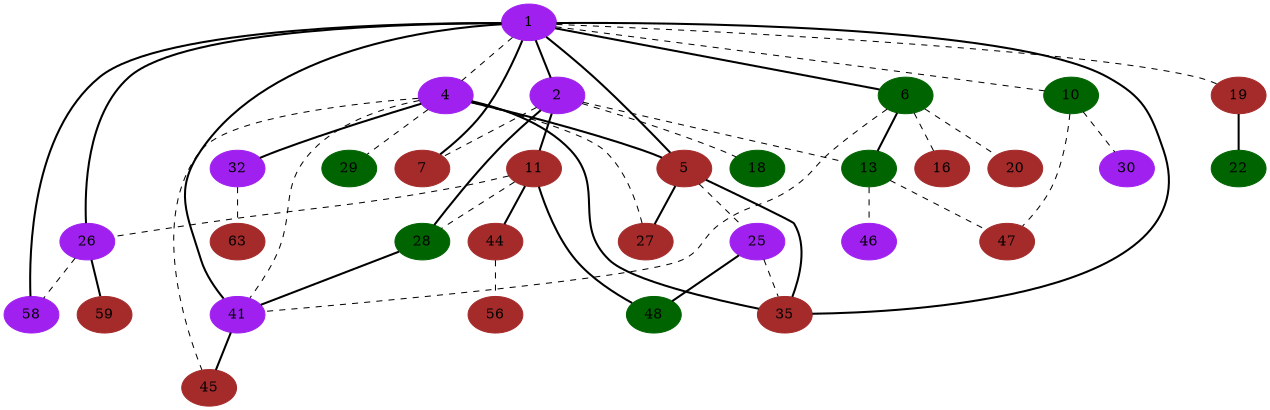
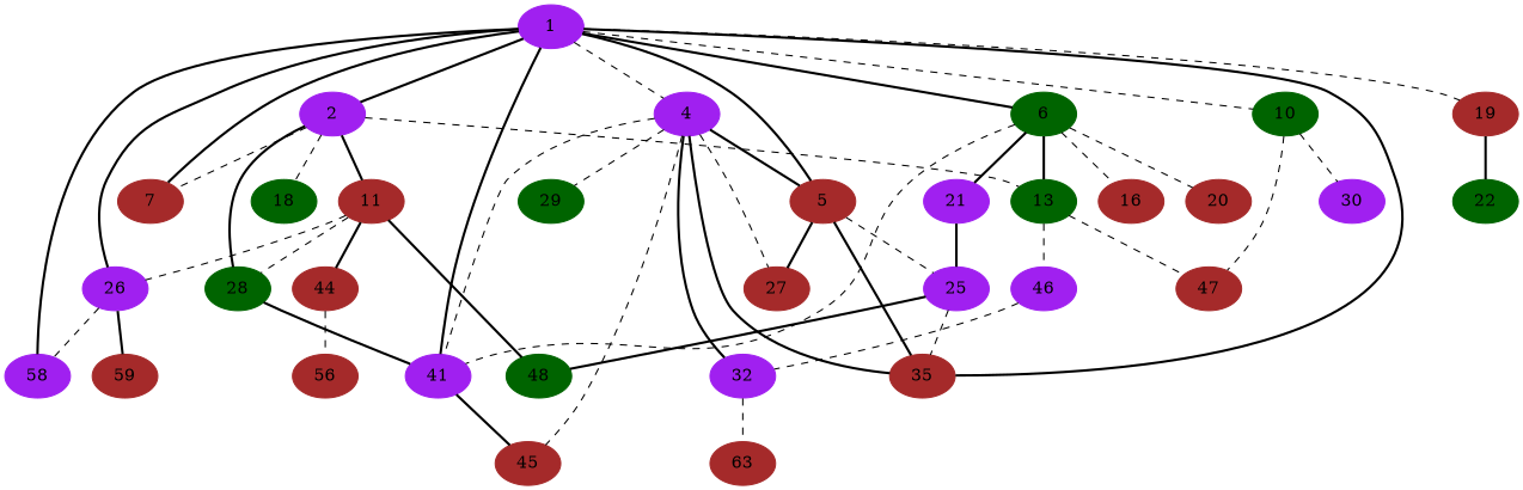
  graph {
    node [color=brown style=filled]
    edge [style=bold]
    1 [color=purple super="+3"]
    2 [color=purple super="+42"]
    4 [color=purple super="+8"]
    5 [super="+14+36"]
    6 [color=darkgreen super="+9+66"]
    7
    10 [color=darkgreen]
    19
    26 [color=purple super="+31"]
    35 [super="+65+60"]
    41 [color=purple super="+43"]
    58 [color=purple]
    11 [super="+23+37"]
    13 [color=darkgreen super="+51"]
    18 [color=darkgreen]
    28 [color=darkgreen super="+38"]
    27 [super="+61+34"]
    29 [color=darkgreen super="+49"]
    45
    n20 [color=purple label=32]
    25 [color=purple super="+46+33+57+55+50"]
+   21 [color=purple]
    16
    20
    30 [color=purple]
    47
    22 [color=darkgreen]
    59
    44
    48 [color=darkgreen]
    n31 [color=purple label=46]
    63
    56
    1 -- 2
    1 -- 4 [style=dashed]
    1 -- 5
    1 -- 6
    1 -- 7
    1 -- 10 [style=dashed]
    1 -- 19 [style=dashed]
    1 -- 26
    1 -- 35 [weight=2]
    1 -- 41 [weight=3]
    1 -- 58
    2 -- 7 [style=dashed]
    2 -- 11
    2 -- 13 [style=dashed]
    2 -- 18 [style=dashed]
    2 -- 28
    4 -- 5 [weight=2]
    4 -- 35 [weight=2]
    4 -- 41 [style=dashed]
    4 -- 27 [style=dashed]
    4 -- 29 [style=dashed]
    4 -- 45 [style=dashed]
    4 -- n20
    5 -- 35
    5 -- 27
    5 -- 25 [style=dashed weight=2]
    6 -- 41 [style=dashed]
    6 -- 13
+   6 -- 21
    6 -- 16 [style=dashed weight=2]
    6 -- 20 [style=dashed]
    10 -- 30 [style=dashed]
    10 -- 47 [style=dashed]
    19 -- 22
    26 -- 58 [style=dashed]
    26 -- 59
    41 -- 45
    11 -- 26 [style=dashed]
    11 -- 28 [style=dashed]
    11 -- 44
    11 -- 48
    13 -- 47 [style=dashed]
    13 -- n31 [style=dashed]
    28 -- 41
    n20 -- 63 [style=dashed]
    25 -- 35 [style=dashed]
    25 -- 48
+   21 -- 25 [weight=2]
    44 -- 56 [style=dashed]
+   n31 -- n20 [style=dashed]
  }
